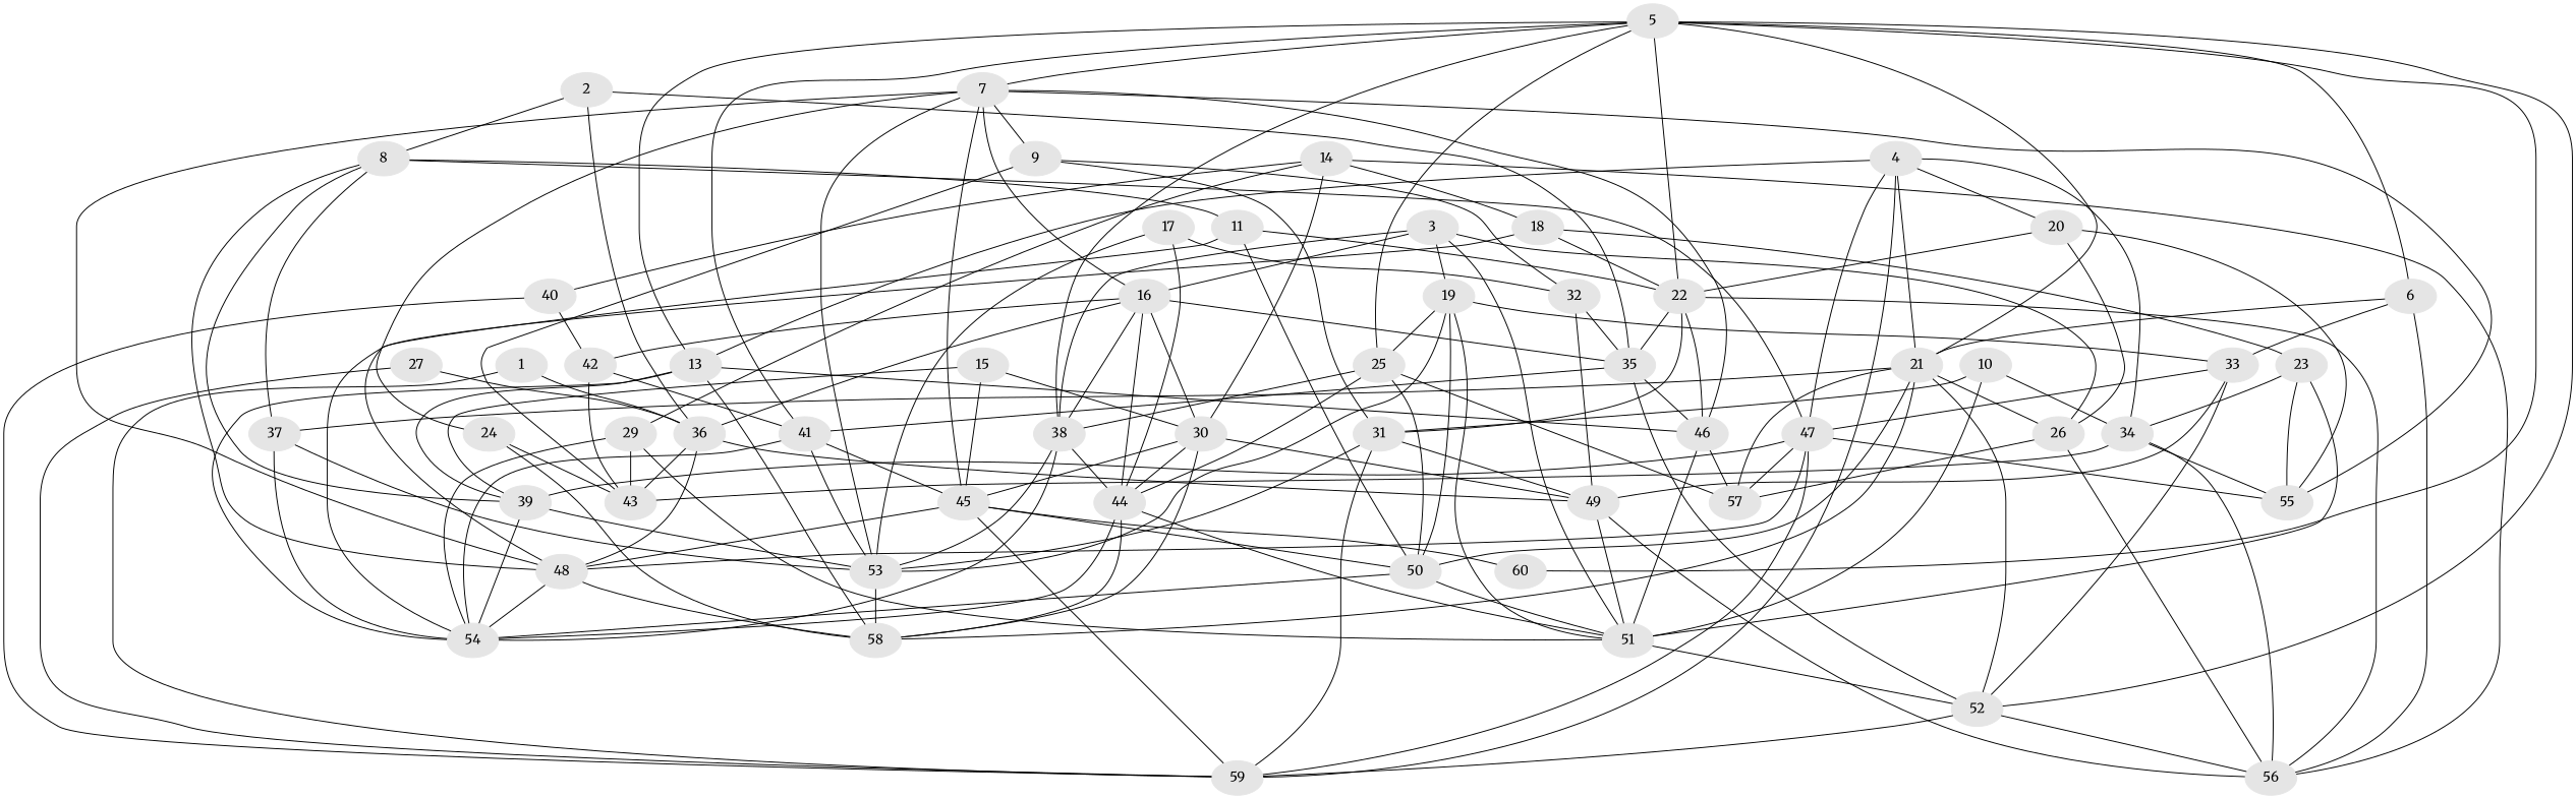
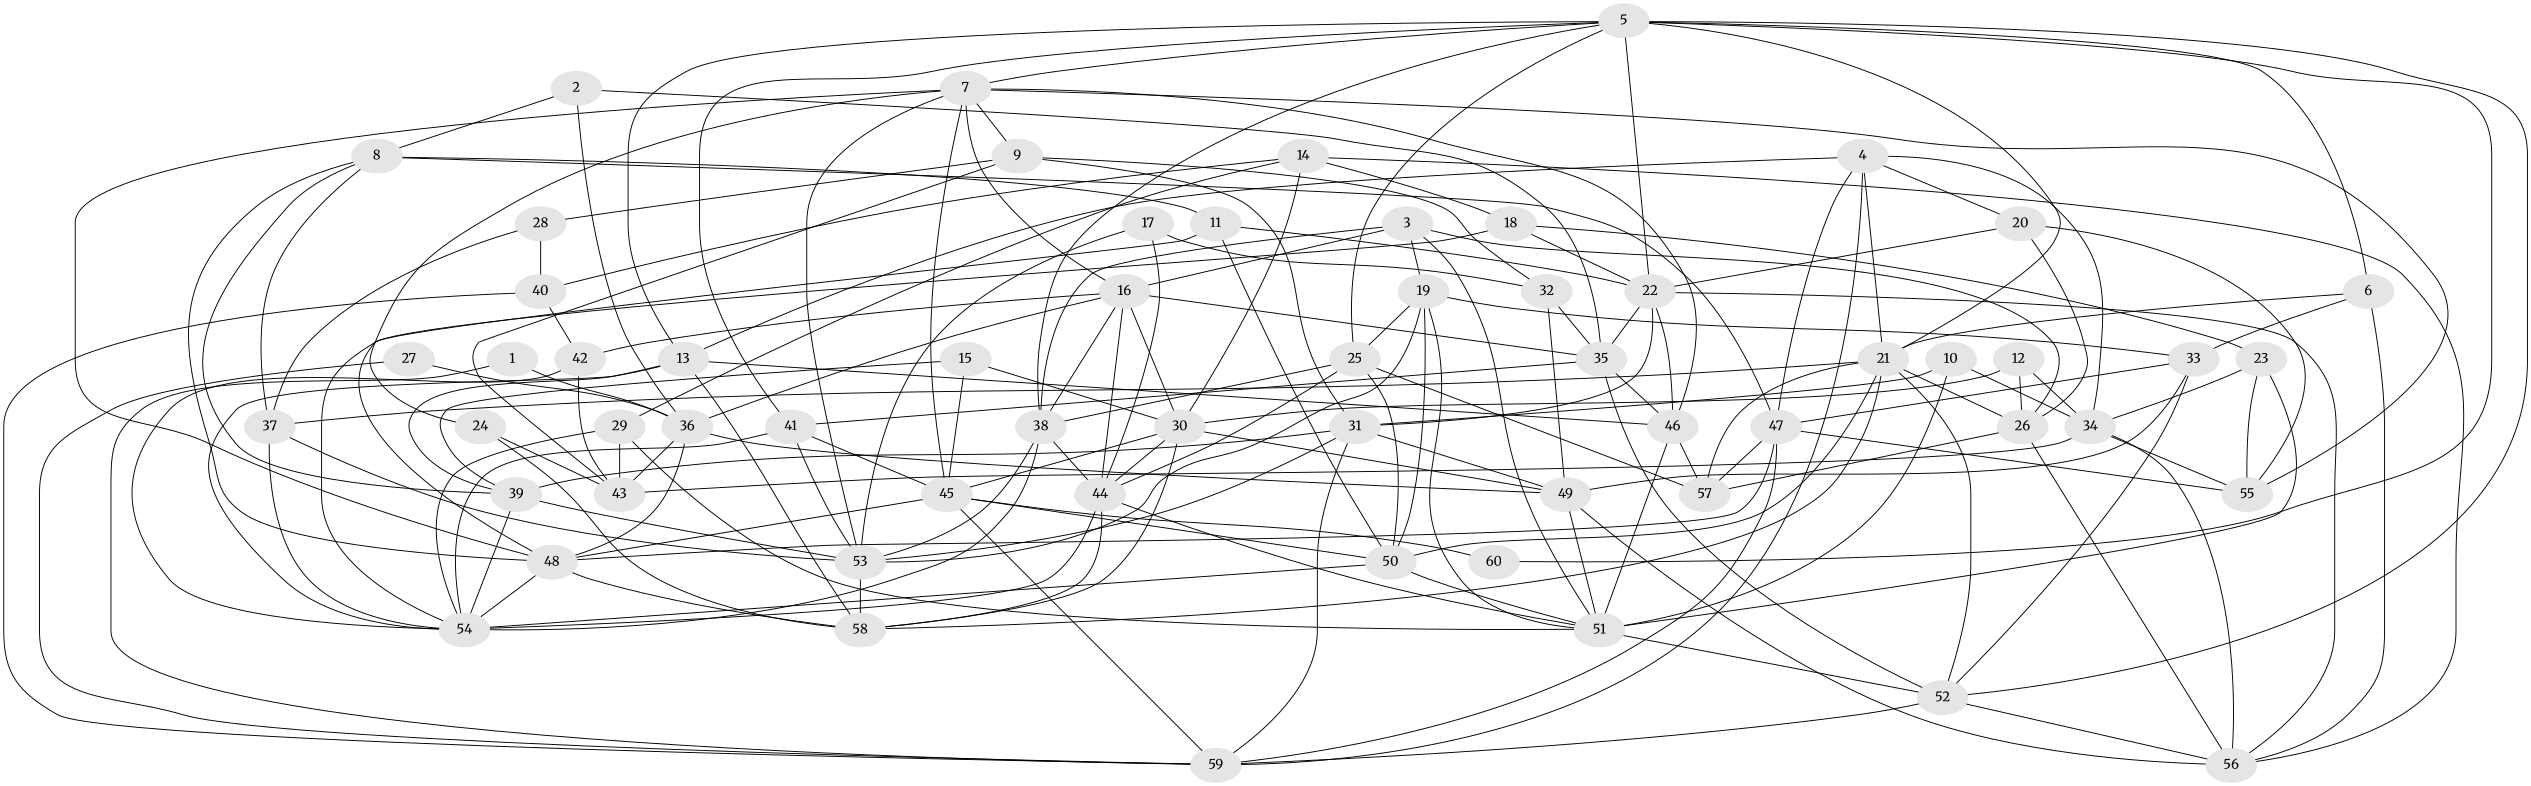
  graph {
    fontname=Merriweather
    node [color=gray90 fontname=Merriweather style=filled]
    edge [fontname=Merriweather weight=1.0]
    1
    36
    59
    48
    43
    49
    2
    8
    35
    47
    39
    11
    37
    41
    52
    46
    3
    16
    19
    26
    38
    51
    30
    42
    44
    25
    33
    53
    50
    56
    57
    54
    4
    13
    20
    21
    34
    58
    22
    55
    5
    6
    7
    60
    9
    24
    45
    31
+   28
    32
    40
    10
+   12
    14
    18
    29
    23
    15
    17
    27
    1 -- 36
    1 -- 59
    36 -- 48
    36 -- 43
    36 -- 49
    48 -- 54
    48 -- 58
    49 -- 51
    49 -- 56
    2 -- 36
    2 -- 8
    2 -- 35
    8 -- 48
    8 -- 47
    8 -- 39
    8 -- 11
    8 -- 37
    35 -- 41 [weight=2.0]
    35 -- 52
    35 -- 46
    47 -- 59
    47 -- 48
    47 -- 57
    47 -- 55
    39 -- 53
    39 -- 54
    11 -- 48
    11 -- 50
    11 -- 22
    37 -- 53
    37 -- 54
    41 -- 53
    41 -- 54
    41 -- 45
    52 -- 59
    52 -- 56
    46 -- 51
    46 -- 57
    3 -- 16
    3 -- 19
    3 -- 26
    3 -- 38
    3 -- 51
    16 -- 36
    16 -- 35
    16 -- 38
    16 -- 30
    16 -- 42
    16 -- 44
    19 -- 51
    19 -- 25
    19 -- 33
    19 -- 53
    19 -- 50
    26 -- 56
    26 -- 57
    38 -- 44
    38 -- 53
    38 -- 54
    51 -- 52 [weight=2.0]
    30 -- 49
    30 -- 44
    30 -- 58
    30 -- 45
    42 -- 43
-   42 -- 41
+   42 -- 54
    44 -- 51
    44 -- 54
    44 -- 58
    25 -- 38
    25 -- 44
    25 -- 50
    25 -- 57
    33 -- 49
    33 -- 47
    33 -- 52
    53 -- 58
    50 -- 51
    50 -- 54
    4 -- 59
    4 -- 47
    4 -- 13
    4 -- 20
    4 -- 21
    4 -- 34
    13 -- 39
    13 -- 46
    13 -- 54
    13 -- 58
    20 -- 26
    20 -- 22
    20 -- 55
    21 -- 37
    21 -- 52
    21 -- 26
    21 -- 50
    21 -- 57
    21 -- 58
    34 -- 43
    34 -- 56
    34 -- 55
    22 -- 35
    22 -- 46
    22 -- 56
    22 -- 31
    5 -- 41
    5 -- 52
    5 -- 38
    5 -- 25
    5 -- 13
    5 -- 21
    5 -- 22
    5 -- 6
    5 -- 7
    5 -- 60
    6 -- 33
    6 -- 56
    6 -- 21
    7 -- 48
    7 -- 46
    7 -- 16
    7 -- 53
    7 -- 55
    7 -- 9
    7 -- 24
    7 -- 45
    9 -- 43
    9 -- 31
+   9 -- 28
    9 -- 32
    24 -- 43
    24 -- 58
    45 -- 59
    45 -- 48
    45 -- 50
    45 -- 60
    31 -- 59
    31 -- 49
-   47 -- 39
+   31 -- 39
    31 -- 53
+   28 -- 37
+   28 -- 40
    32 -- 49
    32 -- 35 [weight=2.0]
    40 -- 59
    40 -- 42
    10 -- 51
    10 -- 34
    10 -- 31
+   12 -- 26
+   12 -- 30
+   12 -- 34
    14 -- 30
    14 -- 56
    14 -- 40
    14 -- 18
    14 -- 29
    18 -- 54
    18 -- 22
    18 -- 23
    29 -- 43
    29 -- 51
    29 -- 54
    23 -- 51 [weight=2.0]
    23 -- 34
    23 -- 55
    15 -- 39
    15 -- 30
    15 -- 45
    17 -- 44
    17 -- 53
    17 -- 32
    27 -- 36
    27 -- 59
  }
